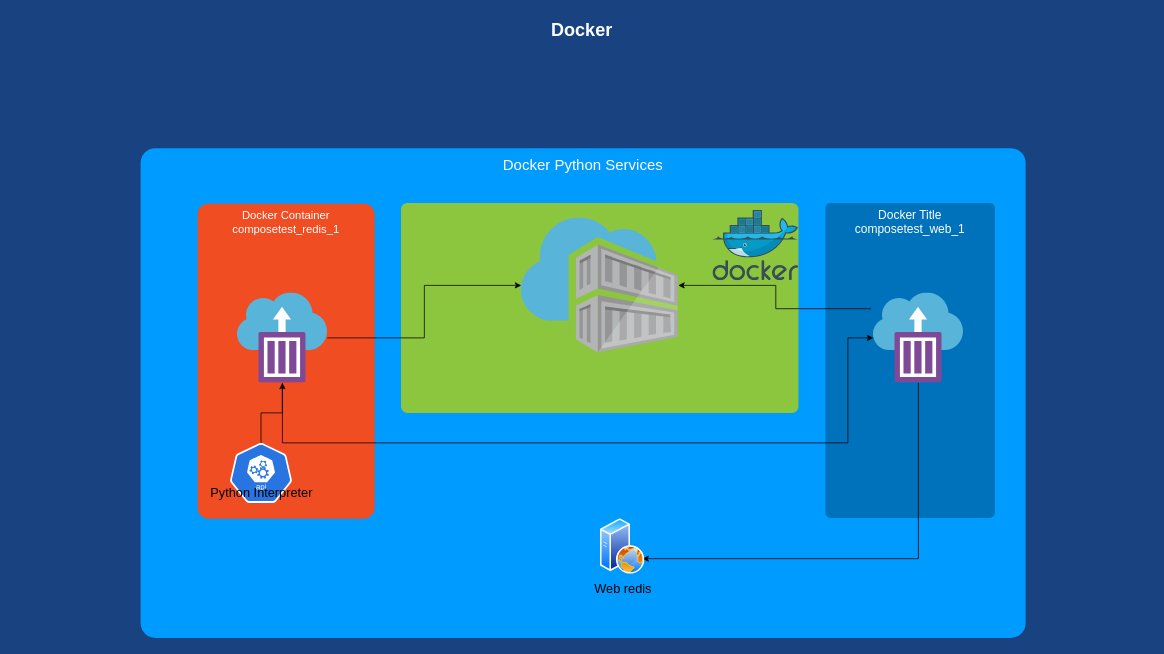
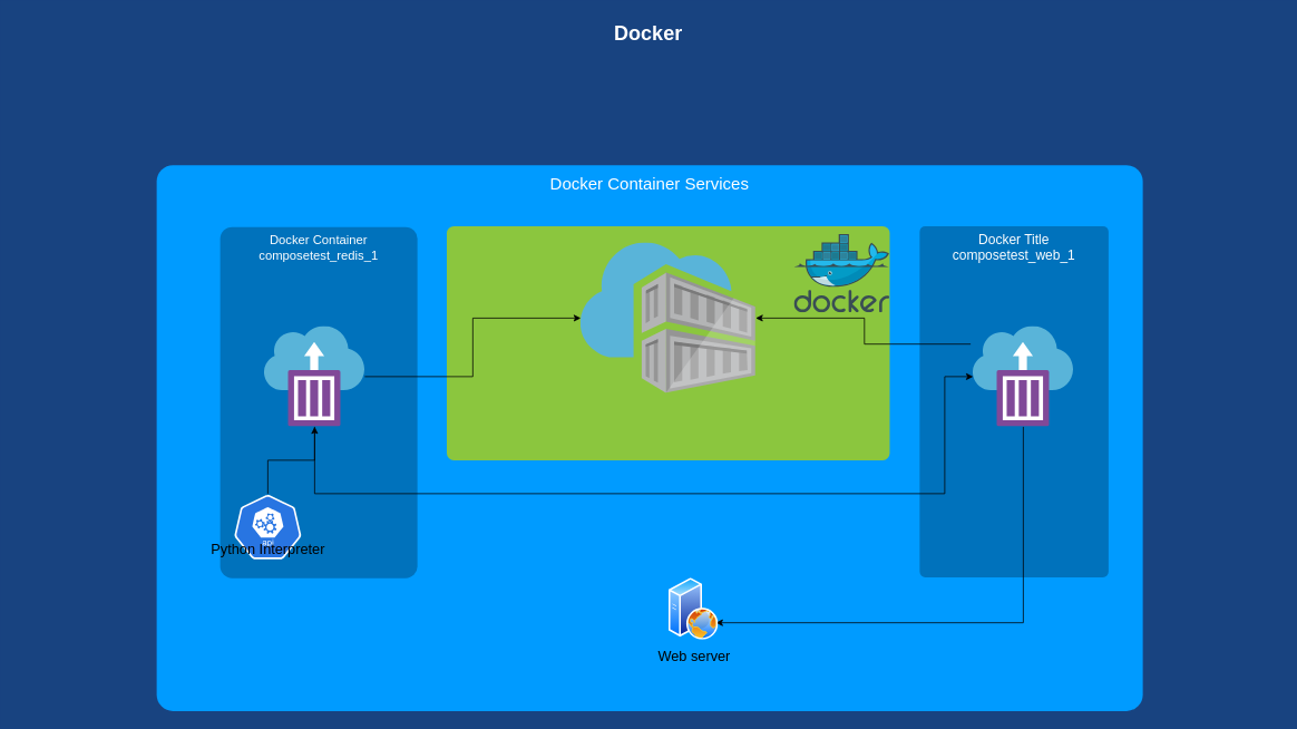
  <mxCell id="0" style=";html=1;" />
  <mxCell id="1" style=";html=1;" parent="0" />
- <mxCell id="2" value="Docker Python Services" style="whiteSpace=wrap;html=1;rounded=1;shadow=0;strokeColor=none;strokeWidth=2;fillColor=#009BFF;fontSize=20;fontColor=#FFFFFF;align=center;arcSize=3;verticalAlign=top;spacingTop=4;" parent="1" vertex="1"><mxGeometry x="187" y="197" width="1180" height="653" as="geometry" /></mxCell>
+ <mxCell id="2" value="Docker Container Services" style="whiteSpace=wrap;html=1;rounded=1;shadow=0;strokeColor=none;strokeWidth=2;fillColor=#009BFF;fontSize=20;fontColor=#FFFFFF;align=center;arcSize=3;verticalAlign=top;spacingTop=4;" parent="1" vertex="1"><mxGeometry x="187" y="197" width="1180" height="653" as="geometry" /></mxCell>
  <mxCell id="3" value="&lt;font style=&quot;font-size: 16px;&quot;&gt;Docker Title&lt;br&gt;composetest_web_1&lt;/font&gt;" style="rounded=1;html=1;shadow=0;strokeWidth=2;fillColor=#0072BC;fontSize=12;fontColor=#FFFFFF;align=center;strokeColor=none;arcSize=3;verticalAlign=top;gradientColor=none;whiteSpace=wrap;" parent="1" vertex="1"><mxGeometry x="1100" y="270" width="226" height="420" as="geometry" /></mxCell>
  <mxCell id="4" value="" style="rounded=1;whiteSpace=wrap;html=1;shadow=0;strokeWidth=2;fillColor=#8BC63E;fontSize=12;fontColor=#000000;align=center;strokeColor=none;arcSize=3;" parent="1" vertex="1"><mxGeometry x="534.15" y="270" width="530" height="280" as="geometry" /></mxCell>
- <mxCell id="5" value="&lt;font style=&quot;font-size: 15px;&quot;&gt;Docker Container&lt;br&gt;composetest_redis_1&lt;/font&gt;" style="rounded=1;whiteSpace=wrap;html=1;shadow=0;strokeWidth=2;fillColor=#F04D22;fontSize=12;fontColor=#FFFFFF;align=center;strokeColor=none;arcSize=6;verticalAlign=top;" parent="1" vertex="1"><mxGeometry x="263" y="271" width="236" height="420" as="geometry" /></mxCell>
+ <mxCell id="5" value="&lt;font style=&quot;font-size: 15px;&quot;&gt;Docker Container&lt;br&gt;composetest_redis_1&lt;/font&gt;" style="rounded=1;whiteSpace=wrap;html=1;shadow=0;strokeWidth=2;fillColor=#0072bc;fontSize=12;fontColor=#FFFFFF;align=center;strokeColor=none;arcSize=6;verticalAlign=top;" parent="1" vertex="1"><mxGeometry x="263" y="271" width="236" height="420" as="geometry" /></mxCell>
  <mxCell id="6" value="Docker" style="text;strokeColor=none;fillColor=none;html=1;fontSize=24;fontStyle=1;verticalAlign=middle;align=center;rounded=0;shadow=0;fontColor=#FFFFFF;" parent="1" vertex="1"><mxGeometry x="20" y="20" width="1510" height="40" as="geometry" /></mxCell>
  <mxCell id="7" value="" style="sketch=0;aspect=fixed;html=1;points=[];align=center;image;fontSize=12;image=img/lib/mscae/Docker.svg;" parent="1" vertex="1"><mxGeometry x="950" y="280" width="114.15" height="93.6" as="geometry" /></mxCell>
  <mxCell id="8" style="edgeStyle=orthogonalEdgeStyle;rounded=0;orthogonalLoop=1;jettySize=auto;html=1;fontSize=15;" parent="1" source="10" target="14" edge="1"><mxGeometry relative="1" as="geometry" /></mxCell>
  <mxCell id="9" style="edgeStyle=orthogonalEdgeStyle;rounded=0;orthogonalLoop=1;jettySize=auto;html=1;fontSize=17;fontColor=#000000;" parent="1" source="10" target="13" edge="1"><mxGeometry relative="1" as="geometry"><mxPoint x="1140" y="440" as="targetPoint" /><Array as="points"><mxPoint x="376" y="590" /><mxPoint x="1130" y="590" /><mxPoint x="1130" y="450" /></Array></mxGeometry></mxCell>
  <mxCell id="10" value="" style="sketch=0;aspect=fixed;html=1;points=[];align=center;image;fontSize=12;image=img/lib/mscae/Container_Instances.svg;" parent="1" vertex="1"><mxGeometry x="316" y="390" width="120" height="120" as="geometry" /></mxCell>
  <mxCell id="11" style="edgeStyle=orthogonalEdgeStyle;rounded=0;orthogonalLoop=1;jettySize=auto;html=1;fontSize=15;exitX=-0.025;exitY=0.176;exitDx=0;exitDy=0;exitPerimeter=0;" parent="1" source="13" target="14" edge="1"><mxGeometry relative="1" as="geometry" /></mxCell>
  <mxCell id="12" style="edgeStyle=orthogonalEdgeStyle;orthogonalLoop=1;jettySize=auto;html=1;entryX=1;entryY=0.75;entryDx=0;entryDy=0;fontSize=17;fontColor=none;sketch=0;shadow=0;rounded=0;strokeColor=#000000;" parent="1" source="13" target="18" edge="1"><mxGeometry relative="1" as="geometry"><mxPoint x="1075.85" y="743.94" as="targetPoint" /><Array as="points"><mxPoint x="1224" y="744" /></Array></mxGeometry></mxCell>
  <mxCell id="13" value="" style="sketch=0;aspect=fixed;html=1;points=[];align=center;image;fontSize=12;image=img/lib/mscae/Container_Instances.svg;" parent="1" vertex="1"><mxGeometry x="1164" y="390" width="120" height="120" as="geometry" /></mxCell>
  <mxCell id="14" value="" style="sketch=0;aspect=fixed;html=1;points=[];align=center;image;fontSize=12;image=img/lib/mscae/Container_Registries.svg;" parent="1" vertex="1"><mxGeometry x="694.5" y="290" width="209.3" height="180" as="geometry" /></mxCell>
  <mxCell id="15" style="edgeStyle=orthogonalEdgeStyle;rounded=0;orthogonalLoop=1;jettySize=auto;html=1;fontSize=17;fontColor=#000000;" parent="1" source="16" target="10" edge="1"><mxGeometry relative="1" as="geometry"><Array as="points" /></mxGeometry></mxCell>
- <mxCell id="16" value="&lt;span style=&quot;background-color: initial;&quot;&gt;&lt;font style=&quot;font-size: 17px;&quot;&gt;Python Interpreter&lt;/font&gt;&lt;/span&gt;" style="sketch=0;html=1;dashed=0;whitespace=wrap;fillColor=#2875E2;strokeColor=#ffffff;points=[[0.005,0.63,0],[0.1,0.2,0],[0.9,0.2,0],[0.5,0,0],[0.995,0.63,0],[0.72,0.99,0],[0.5,1,0],[0.28,0.99,0]];shape=mxgraph.kubernetes.icon;prIcon=api;fontSize=15;align=center;verticalAlign=bottom;" parent="1" vertex="1"><mxGeometry x="280" y="590" width="135" height="80" as="geometry" /></mxCell>
+ <mxCell id="16" value="&lt;span style=&quot;background-color: initial;&quot;&gt;&lt;font style=&quot;font-size: 17px;&quot;&gt;Python Interpreter&lt;/font&gt;&lt;/span&gt;" style="sketch=0;html=1;dashed=0;whitespace=wrap;fillColor=#2875E2;strokeColor=#ffffff;points=[[0.005,0.63,0],[0.1,0.2,0],[0.9,0.2,0],[0.5,0,0],[0.995,0.63,0],[0.72,0.99,0],[0.5,1,0],[0.28,0.99,0]];shape=mxgraph.kubernetes.icon;prIcon=api;fontSize=15;align=center;verticalAlign=bottom;" parent="1" vertex="1"><mxGeometry x="280" y="590" width="80" height="80" as="geometry" /></mxCell>
  <mxCell id="17" style="edgeStyle=orthogonalEdgeStyle;rounded=0;orthogonalLoop=1;jettySize=auto;html=1;exitX=0.5;exitY=1;exitDx=0;exitDy=0;fontSize=17;fontColor=#000000;" parent="1" source="4" target="4" edge="1"><mxGeometry relative="1" as="geometry" /></mxCell>
- <mxCell id="18" value="Web redis" style="aspect=fixed;perimeter=ellipsePerimeter;html=1;align=center;shadow=0;dashed=0;spacingTop=3;image;image=img/lib/active_directory/web_server.svg;fontSize=17;fontColor=#000000;labelBackgroundColor=none;" parent="1" vertex="1"><mxGeometry x="800" y="691" width="59.15" height="73.94" as="geometry" /></mxCell>
+ <mxCell id="18" value="Web server" style="aspect=fixed;perimeter=ellipsePerimeter;html=1;align=center;shadow=0;dashed=0;spacingTop=3;image;image=img/lib/active_directory/web_server.svg;fontSize=17;fontColor=#000000;labelBackgroundColor=none;" parent="1" vertex="1"><mxGeometry x="800" y="691" width="59.15" height="73.94" as="geometry" /></mxCell>
